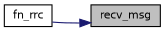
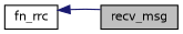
  digraph {
    rankdir=RL
    node [color=black fontname=Helvetica fontsize=10 shape=record style=filled]
    n1 [fillcolor=grey75 fontcolor=black height=0.2 label=recv_msg width=0.4]
    n2 [fillcolor=white height=0.2 label=fn_rrc width=0.4]
-   n1 -> n2 [color=midnightblue dir=back fontname=Helvetica fontsize=10 labelfontname=Helvetica labelfontsize=10 style=solid]
+   n2 -> n1 [color=midnightblue dir=back fontname=Helvetica fontsize=10 labelfontname=Helvetica labelfontsize=10 style=solid]
  }
